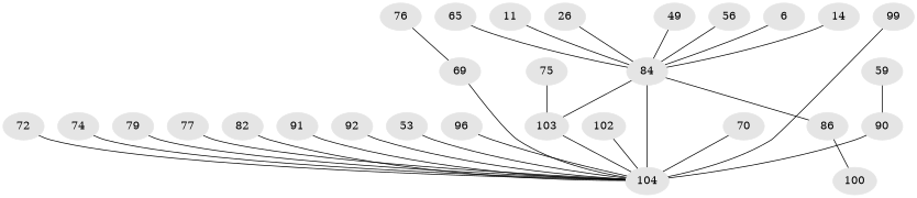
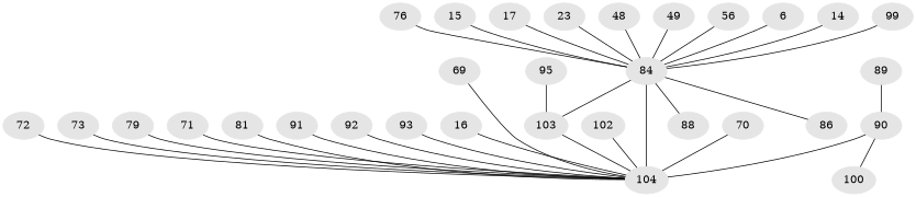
  graph {
    node [color=gray90 style=filled]
    84 [super="+25+50+73+35+3"]
    104 [super="+5+83+81+98+101+20+22+23+38+45+52+55+57+60+61+62+64"]
    86
+   88
    103 [super="+94+79"]
    6
    14
-   15 [label=65]
-   17 [label=11]
-   26
+   15
+   17
+   26 [label=23]
+   48 [super="+11"]
    49
    56
    69
    70
    72
-   74 [super="+68"]
+   74 [super="+68" label=73]
    n18 [label=79]
    76
-   77 [super="+66"]
-   82 [super="+71"]
+   77 [super="+66" label=71]
+   82 [super="+71" label=81]
    90 [super="+87+78+42+58+65"]
    100
-   89 [label=59]
-   95 [super="+59" label=75]
+   89
+   95 [super="+59"]
    91
    92
-   93 [label=53]
-   96
+   93
+   96 [label=16]
    99
    102
    84 -- 104 [weight=20]
    84 -- 86
+   84 -- 88 [weight=2]
    84 -- 103 [weight=6]
    103 -- 104 [weight=3]
    6 -- 84 [weight=2]
    14 -- 84
    15 -- 84
    17 -- 84 [weight=2]
    26 -- 84
+   48 -- 84
    49 -- 84
    56 -- 84
    69 -- 104
    70 -- 104
    72 -- 104
    74 -- 104
    n18 -- 104
-   76 -- 69
+   76 -- 84
    77 -- 104
    82 -- 104
    90 -- 104 [weight=9]
-   86 -- 100
+   90 -- 100
    89 -- 90
    95 -- 103 [weight=2]
    91 -- 104
    92 -- 104
    93 -- 104
    96 -- 104
-   99 -- 104
+   99 -- 84
    102 -- 104
  }
